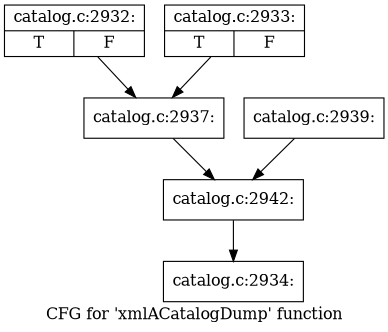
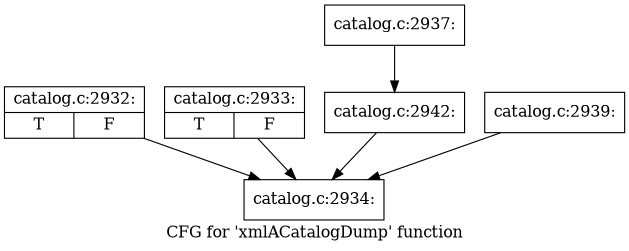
  digraph {
    label="CFG for 'xmlACatalogDump' function"
    node [shape=record]
    n1 [label="{catalog.c:2932:|{<s0>T|<s1>F}}"]
    n2 [label="{catalog.c:2934:}"]
    n3 [label="{catalog.c:2933:|{<s0>T|<s1>F}}"]
    n4 [label="{catalog.c:2942:}"]
    n5 [label="{catalog.c:2937:}"]
    n6 [label="{catalog.c:2939:}"]
-   n1 -> n5
-   n3 -> n5
+   n1 -> n2
+   n3 -> n2
    n4 -> n2
    n5 -> n4
-   n6 -> n4
+   n6 -> n2
  }
